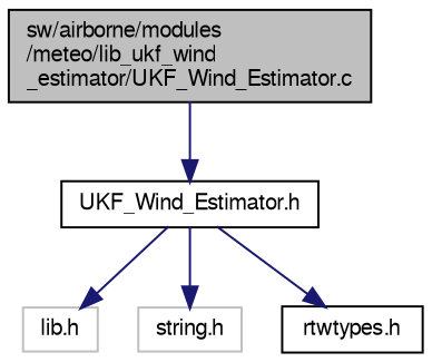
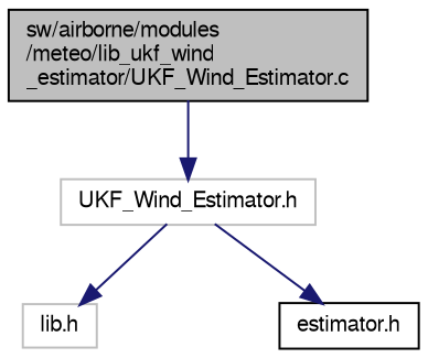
  digraph {
    node [color=black fillcolor=white fontname=FreeSans fontsize=10 shape=record style=filled]
    edge [color=midnightblue fontname=FreeSans fontsize=10 labelfontname=FreeSans labelfontsize=10 style=solid]
    n1 [fillcolor=grey75 fontcolor=black height=0.2 label="sw/airborne/modules\l/meteo/lib_ukf_wind\l_estimator/UKF_Wind_Estimator.c" width=0.4]
-   n2 [height=0.2 label="UKF_Wind_Estimator.h" width=0.4]
+   n2 [color=grey75 height=0.2 label="UKF_Wind_Estimator.h" width=0.4]
    n3 [color=grey75 height=0.2 label="lib.h" width=0.4]
-   n4 [color=grey75 height=0.2 label="string.h" width=0.4]
-   n5 [height=0.2 label="rtwtypes.h" width=0.4]
+   n5 [height=0.2 label="estimator.h" width=0.4]
    n1 -> n2
    n2 -> n3
-   n2 -> n4
    n2 -> n5
  }
